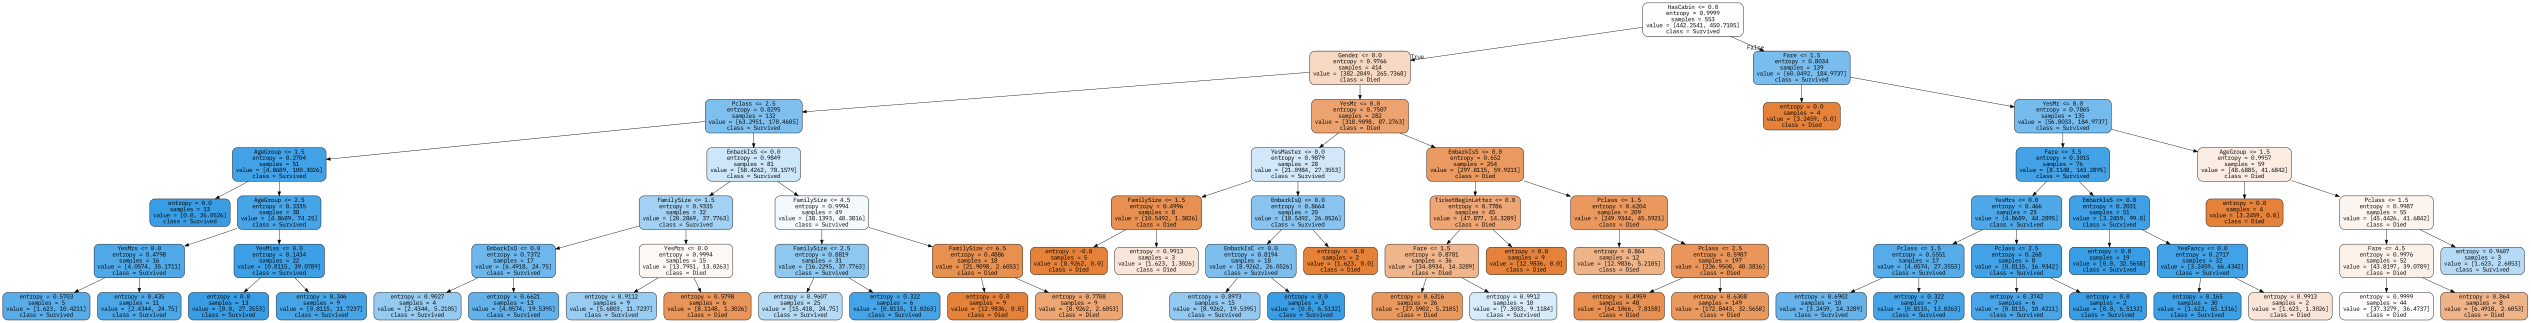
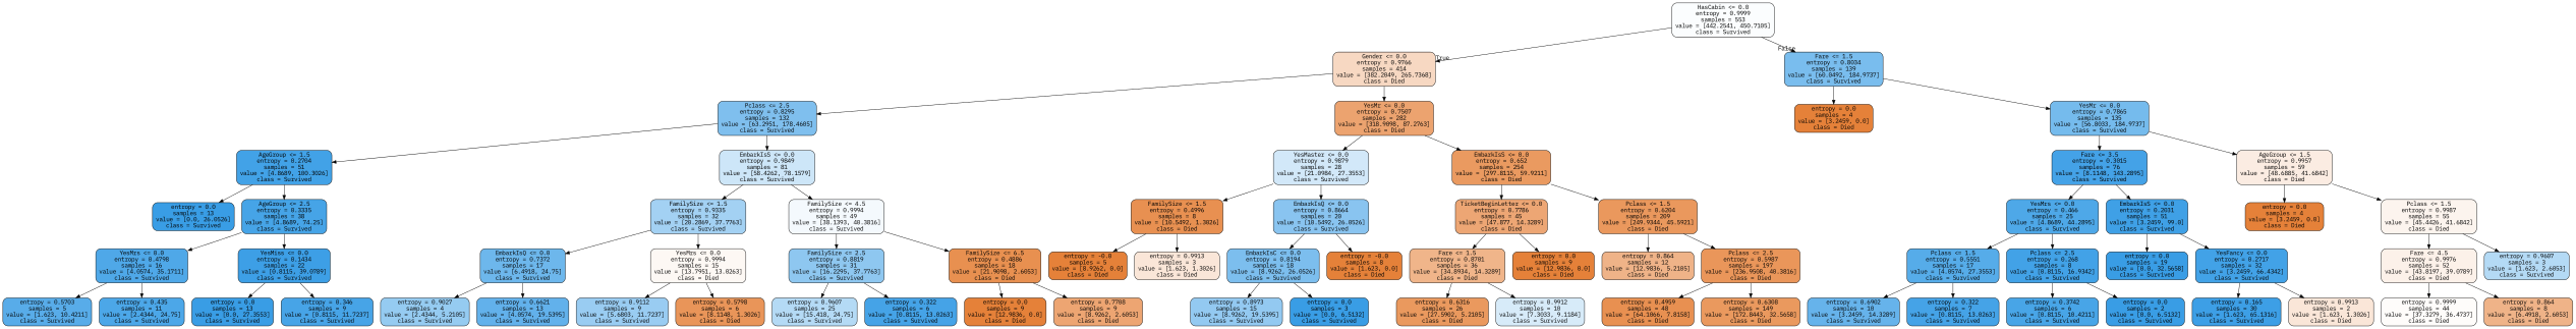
  digraph {
    fontname="IBM Plex Mono"
    node [color=black fillcolor="#e58139ff" fontname="IBM Plex Mono" shape=box style="filled, rounded"]
    edge [fontname="IBM Plex Mono"]
    n1 [fillcolor="#399de505" label="HasCabin <= 0.0\nentropy = 0.9999\nsamples = 553\nvalue = [442.2541, 450.7105]\nclass = Survived"]
    n2 [fillcolor="#e581394e" label="Gender <= 0.0\nentropy = 0.9766\nsamples = 414\nvalue = [382.2049, 265.7368]\nclass = Died"]
    n3 [fillcolor="#399de5ac" label="Fare <= 1.5\nentropy = 0.8034\nsamples = 139\nvalue = [60.0492, 184.9737]\nclass = Survived"]
    n4 [fillcolor="#399de5a5" label="Pclass <= 2.5\nentropy = 0.8295\nsamples = 132\nvalue = [63.2951, 178.4605]\nclass = Survived"]
    n5 [fillcolor="#e58139b9" label="YesMr <= 0.0\nentropy = 0.7507\nsamples = 282\nvalue = [318.9098, 87.2763]\nclass = Died"]
    n6 [fillcolor="#399de5f3" label="AgeGroup <= 1.5\nentropy = 0.2704\nsamples = 51\nvalue = [4.8689, 100.3026]\nclass = Survived"]
    n7 [fillcolor="#399de540" label="EmbarkIsS <= 0.0\nentropy = 0.9849\nsamples = 81\nvalue = [58.4262, 78.1579]\nclass = Survived"]
    n8 [fillcolor="#399de5ff" label="entropy = 0.0\nsamples = 13\nvalue = [0.0, 26.0526]\nclass = Survived"]
    n9 [fillcolor="#399de5ee" label="AgeGroup <= 2.5\nentropy = 0.3335\nsamples = 38\nvalue = [4.8689, 74.25]\nclass = Survived"]
    n10 [fillcolor="#399de5e2" label="YesMrs <= 0.0\nentropy = 0.4798\nsamples = 16\nvalue = [4.0574, 35.1711]\nclass = Survived"]
    n11 [fillcolor="#399de5fa" label="YesMiss <= 0.0\nentropy = 0.1434\nsamples = 22\nvalue = [0.8115, 39.0789]\nclass = Survived"]
    n12 [fillcolor="#399de5d7" label="entropy = 0.5703\nsamples = 5\nvalue = [1.623, 10.4211]\nclass = Survived"]
    n13 [fillcolor="#399de5e6" label="entropy = 0.435\nsamples = 11\nvalue = [2.4344, 24.75]\nclass = Survived"]
    n14 [fillcolor="#399de5ff" label="entropy = 0.0\nsamples = 13\nvalue = [0.0, 27.3553]\nclass = Survived"]
    n15 [fillcolor="#399de5ed" label="entropy = 0.346\nsamples = 9\nvalue = [0.8115, 11.7237]\nclass = Survived"]
    n16 [fillcolor="#399de576" label="FamilySize <= 1.5\nentropy = 0.9335\nsamples = 32\nvalue = [20.2869, 37.7763]\nclass = Survived"]
    n17 [fillcolor="#399de50e" label="FamilySize <= 4.5\nentropy = 0.9994\nsamples = 49\nvalue = [38.1393, 40.3816]\nclass = Survived"]
    n18 [fillcolor="#399de5bc" label="EmbarkIsQ <= 0.0\nentropy = 0.7372\nsamples = 17\nvalue = [6.4918, 24.75]\nclass = Survived"]
    n19 [fillcolor="#e581390e" label="YesMrs <= 0.0\nentropy = 0.9994\nsamples = 15\nvalue = [13.7951, 13.0263]\nclass = Died"]
    n20 [fillcolor="#399de588" label="entropy = 0.9027\nsamples = 4\nvalue = [2.4344, 5.2105]\nclass = Survived"]
    n21 [fillcolor="#399de5ca" label="entropy = 0.6621\nsamples = 13\nvalue = [4.0574, 19.5395]\nclass = Survived"]
    n22 [fillcolor="#399de583" label="entropy = 0.9112\nsamples = 9\nvalue = [5.6803, 11.7237]\nclass = Survived"]
    n23 [fillcolor="#e58139d6" label="entropy = 0.5798\nsamples = 6\nvalue = [8.1148, 1.3026]\nclass = Died"]
    n24 [fillcolor="#399de591" label="FamilySize <= 2.5\nentropy = 0.8819\nsamples = 31\nvalue = [16.2295, 37.7763]\nclass = Survived"]
    n25 [fillcolor="#e58139e1" label="FamilySize <= 6.5\nentropy = 0.4886\nsamples = 18\nvalue = [21.9098, 2.6053]\nclass = Died"]
    n26 [fillcolor="#399de560" label="entropy = 0.9607\nsamples = 25\nvalue = [15.418, 24.75]\nclass = Survived"]
    n27 [fillcolor="#399de5ef" label="entropy = 0.322\nsamples = 6\nvalue = [0.8115, 13.0263]\nclass = Survived"]
    n28 [label="entropy = 0.0\nsamples = 9\nvalue = [12.9836, 0.0]\nclass = Died"]
    n29 [fillcolor="#e58139b5" label="entropy = 0.7708\nsamples = 9\nvalue = [8.9262, 2.6053]\nclass = Died"]
    n30 [fillcolor="#399de53a" label="YesMaster <= 0.0\nentropy = 0.9879\nsamples = 28\nvalue = [21.0984, 27.3553]\nclass = Survived"]
    n31 [fillcolor="#e58139cc" label="EmbarkIsS <= 0.0\nentropy = 0.652\nsamples = 254\nvalue = [297.8115, 59.9211]\nclass = Died"]
    n32 [fillcolor="#e58139e0" label="FamilySize <= 1.5\nentropy = 0.4996\nsamples = 8\nvalue = [10.5492, 1.3026]\nclass = Died"]
    n33 [fillcolor="#399de598" label="EmbarkIsQ <= 0.0\nentropy = 0.8664\nsamples = 20\nvalue = [10.5492, 26.0526]\nclass = Survived"]
    n34 [label="entropy = -0.0\nsamples = 5\nvalue = [8.9262, 0.0]\nclass = Died"]
    n35 [fillcolor="#e5813932" label="entropy = 0.9913\nsamples = 3\nvalue = [1.623, 1.3026]\nclass = Died"]
    n36 [fillcolor="#399de5a8" label="EmbarkIsC <= 0.0\nentropy = 0.8194\nsamples = 18\nvalue = [8.9262, 26.0526]\nclass = Survived"]
-   n37 [label="entropy = -0.0\nsamples = 2\nvalue = [1.623, 0.0]\nclass = Died"]
+   n37 [label="entropy = -0.0\nsamples = 8\nvalue = [1.623, 0.0]\nclass = Died"]
    n38 [fillcolor="#399de58b" label="entropy = 0.8973\nsamples = 15\nvalue = [8.9262, 19.5395]\nclass = Survived"]
    n39 [fillcolor="#399de5ff" label="entropy = 0.0\nsamples = 3\nvalue = [0.0, 6.5132]\nclass = Survived"]
    n40 [fillcolor="#e58139b3" label="TicketBeginLetter <= 0.0\nentropy = 0.7786\nsamples = 45\nvalue = [47.877, 14.3289]\nclass = Died"]
    n41 [fillcolor="#e58139d0" label="Pclass <= 1.5\nentropy = 0.6204\nsamples = 209\nvalue = [249.9344, 45.5921]\nclass = Died"]
    n42 [fillcolor="#e5813996" label="Fare <= 1.5\nentropy = 0.8701\nsamples = 36\nvalue = [34.8934, 14.3289]\nclass = Died"]
    n43 [label="entropy = 0.0\nsamples = 9\nvalue = [12.9836, 0.0]\nclass = Died"]
    n44 [fillcolor="#e58139cf" label="entropy = 0.6316\nsamples = 26\nvalue = [27.5902, 5.2105]\nclass = Died"]
    n45 [fillcolor="#399de533" label="entropy = 0.9912\nsamples = 10\nvalue = [7.3033, 9.1184]\nclass = Survived"]
    n46 [fillcolor="#e5813999" label="entropy = 0.864\nsamples = 12\nvalue = [12.9836, 5.2105]\nclass = Died"]
    n47 [fillcolor="#e58139d4" label="Pclass <= 2.5\nentropy = 0.5987\nsamples = 197\nvalue = [236.9508, 40.3816]\nclass = Died"]
    n48 [fillcolor="#e58139e0" label="entropy = 0.4959\nsamples = 48\nvalue = [64.1066, 7.8158]\nclass = Died"]
    n49 [fillcolor="#e58139cf" label="entropy = 0.6308\nsamples = 149\nvalue = [172.8443, 32.5658]\nclass = Died"]
    n50 [label="entropy = 0.0\nsamples = 4\nvalue = [3.2459, 0.0]\nclass = Died"]
    n51 [fillcolor="#399de5b1" label="YesMr <= 0.0\nentropy = 0.7865\nsamples = 135\nvalue = [56.8033, 184.9737]\nclass = Survived"]
    n52 [fillcolor="#399de5f1" label="Fare <= 3.5\nentropy = 0.3015\nsamples = 76\nvalue = [8.1148, 143.2895]\nclass = Survived"]
    n53 [fillcolor="#e5813925" label="AgeGroup <= 1.5\nentropy = 0.9957\nsamples = 59\nvalue = [48.6885, 41.6842]\nclass = Died"]
    n54 [fillcolor="#399de5e3" label="YesMrs <= 0.0\nentropy = 0.466\nsamples = 25\nvalue = [4.8689, 44.2895]\nclass = Survived"]
    n55 [fillcolor="#399de5f7" label="EmbarkIsS <= 0.0\nentropy = 0.2031\nsamples = 51\nvalue = [3.2459, 99.0]\nclass = Survived"]
    n56 [fillcolor="#399de5d9" label="Pclass <= 1.5\nentropy = 0.5551\nsamples = 17\nvalue = [4.0574, 27.3553]\nclass = Survived"]
    n57 [fillcolor="#399de5f3" label="Pclass <= 2.5\nentropy = 0.268\nsamples = 8\nvalue = [0.8115, 16.9342]\nclass = Survived"]
    n58 [fillcolor="#399de5c5" label="entropy = 0.6902\nsamples = 10\nvalue = [3.2459, 14.3289]\nclass = Survived"]
    n59 [fillcolor="#399de5ef" label="entropy = 0.322\nsamples = 7\nvalue = [0.8115, 13.0263]\nclass = Survived"]
    n60 [fillcolor="#399de5eb" label="entropy = 0.3742\nsamples = 6\nvalue = [0.8115, 10.4211]\nclass = Survived"]
    n61 [fillcolor="#399de5ff" label="entropy = 0.0\nsamples = 2\nvalue = [0.0, 6.5132]\nclass = Survived"]
    n62 [fillcolor="#399de5ff" label="entropy = 0.0\nsamples = 19\nvalue = [0.0, 32.5658]\nclass = Survived"]
    n63 [fillcolor="#399de5f3" label="YesFancy <= 0.0\nentropy = 0.2717\nsamples = 32\nvalue = [3.2459, 66.4342]\nclass = Survived"]
    n64 [fillcolor="#399de5f9" label="entropy = 0.165\nsamples = 30\nvalue = [1.623, 65.1316]\nclass = Survived"]
    n65 [fillcolor="#e5813932" label="entropy = 0.9913\nsamples = 2\nvalue = [1.623, 1.3026]\nclass = Died"]
    n66 [label="entropy = 0.0\nsamples = 4\nvalue = [3.2459, 0.0]\nclass = Died"]
    n67 [fillcolor="#e5813915" label="Pclass <= 1.5\nentropy = 0.9987\nsamples = 55\nvalue = [45.4426, 41.6842]\nclass = Died"]
    n68 [fillcolor="#e581391c" label="Fare <= 4.5\nentropy = 0.9976\nsamples = 52\nvalue = [43.8197, 39.0789]\nclass = Died"]
    n69 [fillcolor="#399de560" label="entropy = 0.9607\nsamples = 3\nvalue = [1.623, 2.6053]\nclass = Survived"]
    n70 [fillcolor="#e5813906" label="entropy = 0.9999\nsamples = 44\nvalue = [37.3279, 36.4737]\nclass = Died"]
    n71 [fillcolor="#e5813999" label="entropy = 0.864\nsamples = 8\nvalue = [6.4918, 2.6053]\nclass = Died"]
    n1 -> n2 [headlabel=True labelangle=45 labeldistance=2.5]
    n1 -> n3 [headlabel=False labelangle=-45 labeldistance=2.5]
    n2 -> n4
    n2 -> n5
    n3 -> n50
    n3 -> n51
    n4 -> n6
    n4 -> n7
    n5 -> n30
    n5 -> n31
    n6 -> n8
    n6 -> n9
    n7 -> n16
    n7 -> n17
    n9 -> n10
    n9 -> n11
    n10 -> n12
    n10 -> n13
    n11 -> n14
    n11 -> n15
    n16 -> n18
    n16 -> n19
    n17 -> n24
    n17 -> n25
    n18 -> n20
    n18 -> n21
    n19 -> n22
    n19 -> n23
    n24 -> n26
    n24 -> n27
    n25 -> n28
    n25 -> n29
    n30 -> n32
    n30 -> n33
    n31 -> n40
    n31 -> n41
    n32 -> n34
    n32 -> n35
    n33 -> n36
    n33 -> n37
    n36 -> n38
    n36 -> n39
    n40 -> n42
    n40 -> n43
    n41 -> n46
    n41 -> n47
    n42 -> n44
    n42 -> n45
    n47 -> n48
    n47 -> n49
    n51 -> n52
    n51 -> n53
    n52 -> n54
    n52 -> n55
    n53 -> n66
    n53 -> n67
    n54 -> n56
    n54 -> n57
    n55 -> n62
    n55 -> n63
    n56 -> n58
    n56 -> n59
    n57 -> n60
    n57 -> n61
    n63 -> n64
    n63 -> n65
    n67 -> n68
    n67 -> n69
    n68 -> n70
    n68 -> n71
  }
